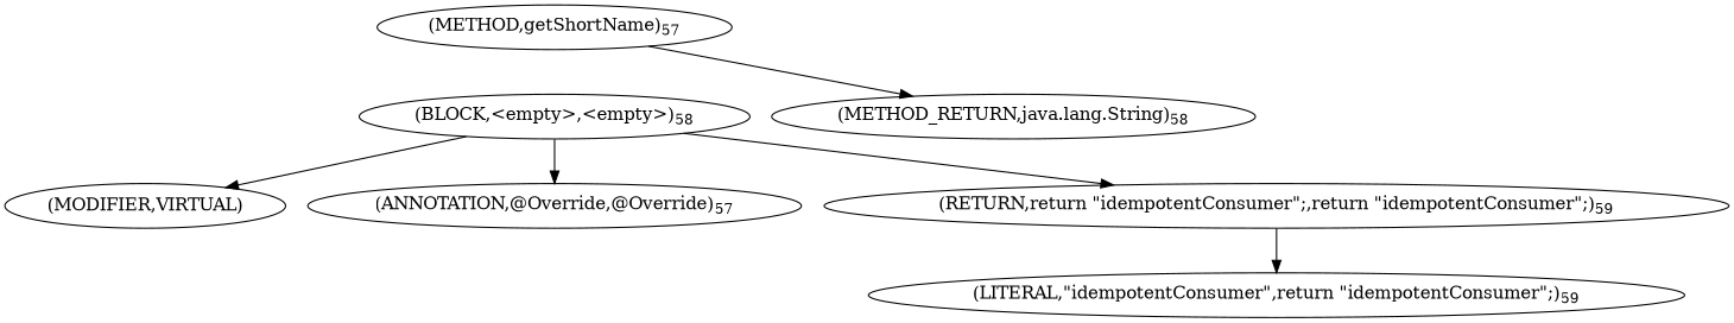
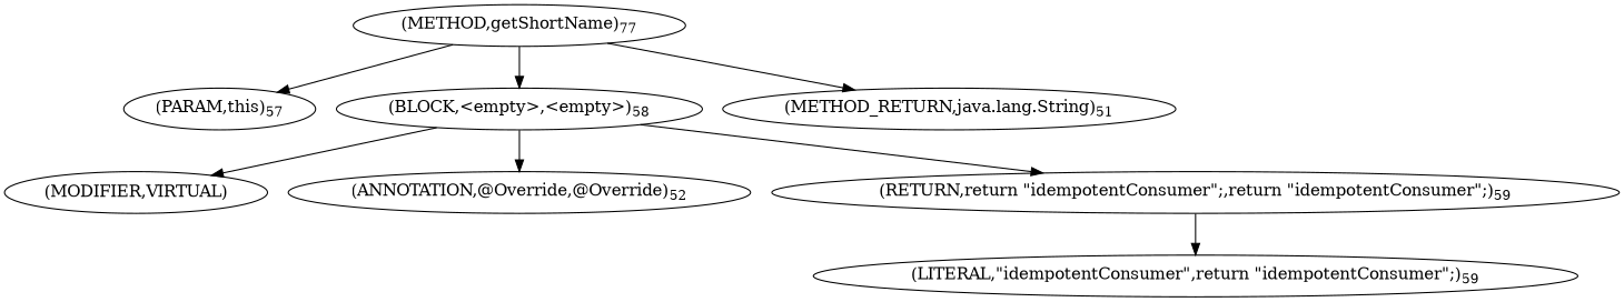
  digraph {
-   n1 [label=<(METHOD,getShortName)<SUB>57</SUB>>]
+   n1 [label=<(METHOD,getShortName)<SUB>77</SUB>>]
+   n2 [label=<(PARAM,this)<SUB>57</SUB>>]
    n3 [label=<(BLOCK,&lt;empty&gt;,&lt;empty&gt;)<SUB>58</SUB>>]
-   n4 [label=<(METHOD_RETURN,java.lang.String)<SUB>58</SUB>>]
+   n4 [label=<(METHOD_RETURN,java.lang.String)<SUB>51</SUB>>]
    n5 [label=<(MODIFIER,VIRTUAL)>]
-   n6 [label=<(ANNOTATION,@Override,@Override)<SUB>57</SUB>>]
+   n6 [label=<(ANNOTATION,@Override,@Override)<SUB>52</SUB>>]
    n7 [label=<(RETURN,return &quot;idempotentConsumer&quot;;,return &quot;idempotentConsumer&quot;;)<SUB>59</SUB>>]
    n8 [label=<(LITERAL,&quot;idempotentConsumer&quot;,return &quot;idempotentConsumer&quot;;)<SUB>59</SUB>>]
+   n1 -> n2
+   n1 -> n3
    n1 -> n4
    n3 -> n5
    n3 -> n6
    n3 -> n7
    n7 -> n8
  }
